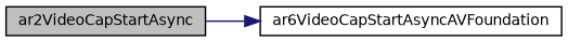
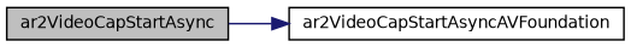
  digraph {
    rankdir=LR
    fontname="DejaVu Sans"
    node [color=black fontname="DejaVu Sans" fontsize=10 shape=record style=filled]
    n1 [fillcolor=grey75 fontcolor=black height=0.2 label=ar2VideoCapStartAsync width=0.4]
-   n2 [fillcolor=white height=0.2 label=ar6VideoCapStartAsyncAVFoundation width=0.4]
+   n2 [fillcolor=white height=0.2 label=ar2VideoCapStartAsyncAVFoundation width=0.4]
    n1 -> n2 [color=midnightblue fontname="DejaVu Sans" fontsize=10 labelfontname=Helvetica labelfontsize=10 style=solid]
  }
